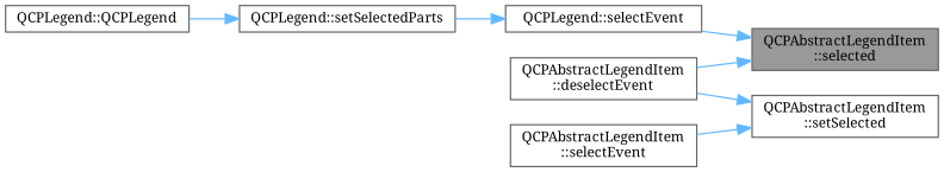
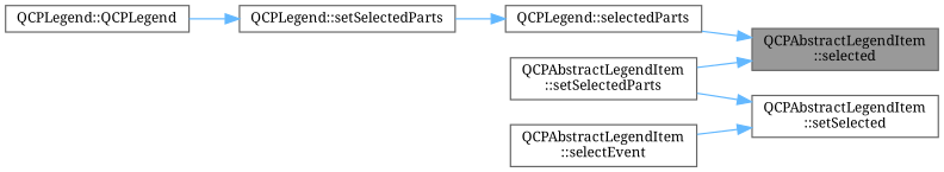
  digraph {
    fontname="Noto Serif"
    rankdir=RL
    node [color=grey40 fillcolor=white fontname="Noto Serif" fontsize=10 shape=box style=filled]
    edge [color=steelblue1 dir=back fontname="Noto Serif" fontsize=10 labelfontname=Helvetica labelfontsize=10 style=solid]
    n1 [color=gray40 fillcolor=grey60 fontcolor=black height=0.2 label="QCPAbstractLegendItem\l::selected" width=0.4]
-   n2 [height=0.2 label="QCPLegend::selectEvent" width=0.4]
-   n3 [height=0.2 label="QCPAbstractLegendItem\l::deselectEvent" width=0.4]
+   n2 [height=0.2 label="QCPLegend::selectedParts" width=0.4]
+   n3 [height=0.2 label="QCPAbstractLegendItem\l::setSelectedParts" width=0.4]
    n4 [height=0.2 label="QCPLegend::setSelectedParts" width=0.4]
    n5 [height=0.2 label="QCPAbstractLegendItem\l::setSelected" width=0.4]
    n6 [height=0.2 label="QCPAbstractLegendItem\l::selectEvent" width=0.4]
    n7 [height=0.2 label="QCPLegend::QCPLegend" width=0.4]
    n1 -> n2
    n1 -> n3
    n2 -> n4
    n4 -> n7
    n5 -> n3
    n5 -> n6
  }
